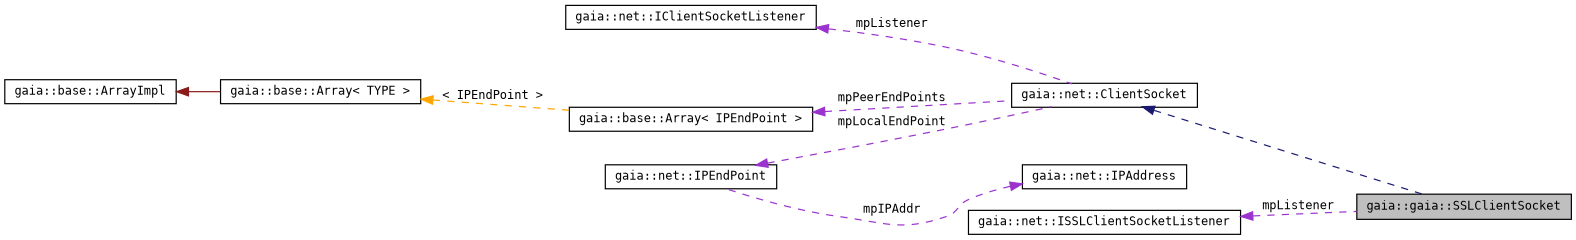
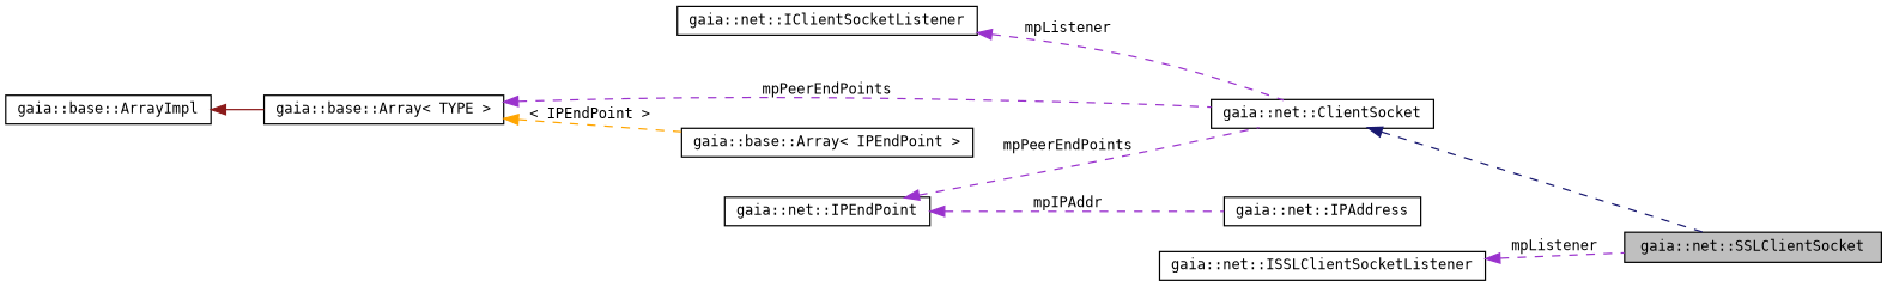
  digraph {
    fontname="DejaVu Sans Mono"
    rankdir=LR
    node [color=black fillcolor=white fontname="DejaVu Sans Mono" fontsize=10 shape=record style=filled]
    edge [color=darkorchid3 dir=back fontname="DejaVu Sans Mono" fontsize=10 labelfontname=Helvetica labelfontsize=10 style=dashed]
-   n1 [fillcolor=grey75 fontcolor=black height=0.2 label="gaia::gaia::SSLClientSocket" width=0.4]
+   n1 [fillcolor=grey75 fontcolor=black height=0.2 label="gaia::net::SSLClientSocket" width=0.4]
    n2 [height=0.2 label="gaia::net::ClientSocket" width=0.4]
    n3 [height=0.2 label="gaia::net::IClientSocketListener" width=0.4]
    n4 [height=0.2 label="gaia::base::Array\< IPEndPoint \>" width=0.4]
    n5 [height=0.2 label="gaia::base::ArrayImpl" width=0.4]
    n6 [height=0.2 label="gaia::base::Array\< TYPE \>" width=0.4]
    n7 [height=0.2 label="gaia::net::IPEndPoint" width=0.4]
    n8 [height=0.2 label="gaia::net::IPAddress" width=0.4]
    n9 [height=0.2 label="gaia::net::ISSLClientSocketListener" width=0.4]
    n2 -> n1 [color=midnightblue]
    n3 -> n2 [label=mpListener]
-   n4 -> n2 [label=mpPeerEndPoints]
+   n6 -> n2 [label=mpPeerEndPoints]
    n5 -> n6 [color=firebrick4 style=solid]
    n6 -> n4 [color=orange label="\< IPEndPoint \>"]
-   n7 -> n2 [label=mpLocalEndPoint]
-   n8 -> n7 [label=mpIPAddr]
+   n7 -> n2 [label=mpPeerEndPoints]
+   n7 -> n8 [label=mpIPAddr]
    n9 -> n1 [label=mpListener]
  }
